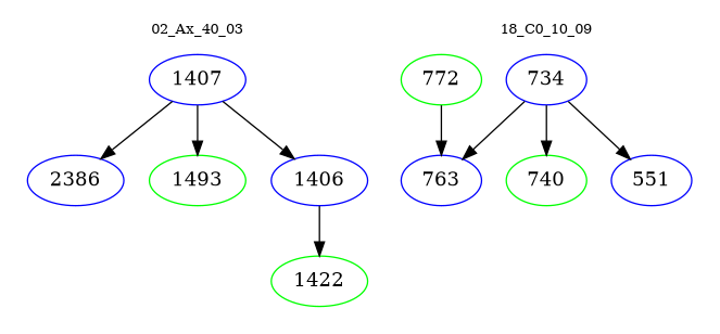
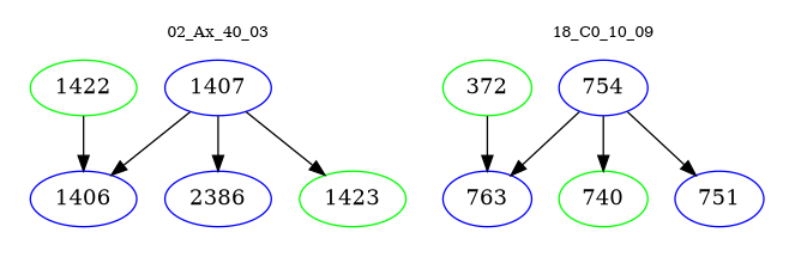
  digraph {
    node [color=blue]
    edge [color=black]
    n1 [label=1407]
    n2 [label=2386]
-   n3 [color=green label=1493]
+   n3 [color=green label=1423]
    n4 [label=1406]
    n5 [color=green label=1422]
-   n6 [label=734]
+   n6 [label=754]
    n7 [color=green label=740]
    n8 [label=763]
-   n9 [label=551]
-   n10 [color=green label=772]
+   n9 [label=751]
+   n10 [color=green label=372]
    subgraph cluster_1 {
      color=white
      fontsize=10
      label="02_Ax_40_03"
      n1
      n2
      n3
      n4
      n5
    }
    subgraph cluster_2 {
      color=white
      fontsize=10
      label="18_C0_10_09"
      n6
      n7
      n8
      n9
      n10
    }
    n1 -> n2
    n1 -> n3
    n1 -> n4
-   n4 -> n5
+   n5 -> n4
    n6 -> n7
    n6 -> n8
    n6 -> n9
    n10 -> n8
  }
